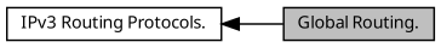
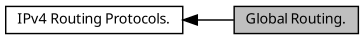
  digraph {
    rankdir=LR
    fontname="Noto Sans"
    node [color=black fontname="Noto Sans" fontsize=10 shape=record style=filled]
-   n1 [fillcolor=white height=0.2 label="IPv3 Routing Protocols." width=0.4]
+   n1 [fillcolor=white height=0.2 label="IPv4 Routing Protocols." width=0.4]
    n2 [fillcolor=grey75 fontcolor=black height=0.2 label="Global Routing." width=0.4]
    n1 -> n2 [dir=back fontname="Noto Sans" fontsize=10 labelfontname=Helvetica labelfontsize=10 shape=plaintext style=solid]
  }
